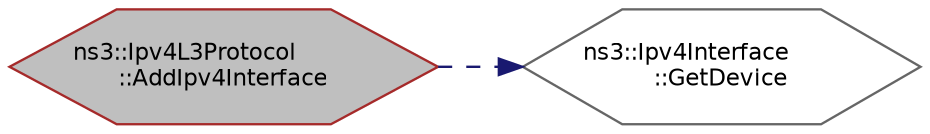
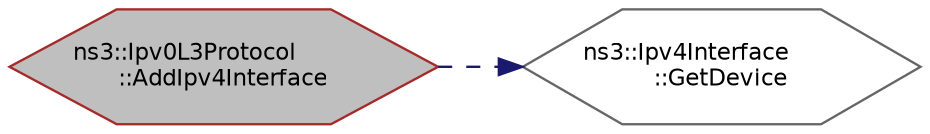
  digraph {
    rankdir=LR
    node [fontname=Helvetica fontsize=10 shape=hexagon style=filled]
-   n1 [color=brown fillcolor=grey75 fontcolor=black height=0.2 label="ns3::Ipv4L3Protocol\l::AddIpv4Interface" width=0.4]
+   n1 [color=brown fillcolor=grey75 fontcolor=black height=0.2 label="ns3::Ipv0L3Protocol\l::AddIpv4Interface" width=0.4]
    n2 [color=gray40 fillcolor=white height=0.2 label="ns3::Ipv4Interface\l::GetDevice" width=0.4]
    n1 -> n2 [color=midnightblue fontname=Helvetica fontsize=10 labelfontname=Helvetica labelfontsize=10 style=dashed]
  }
